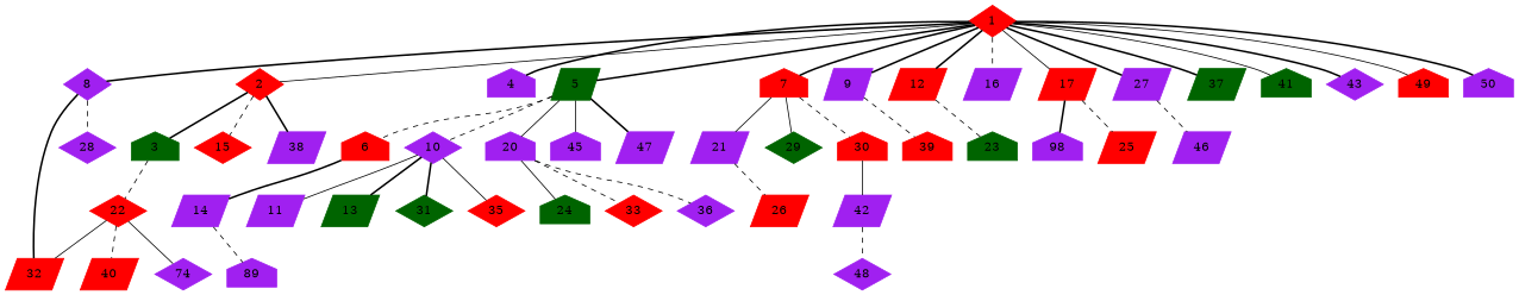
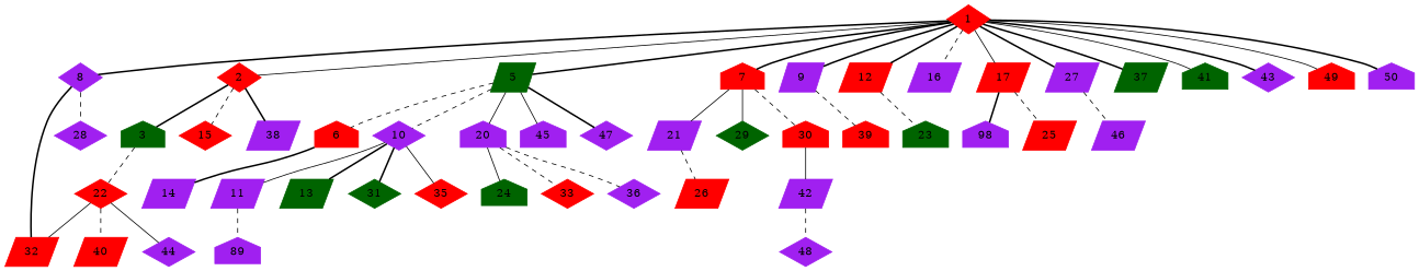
  graph {
    node [color=purple shape=parallelogram style=filled]
    edge [style=bold]
    1 [color=red shape=diamond]
    2 [color=red shape=diamond]
-   4 [shape=house]
    5 [color=darkgreen]
    7 [color=red shape=house]
    8 [shape=diamond]
    9
    12 [color=red]
    16
    17 [color=red]
    27
    37 [color=darkgreen]
    41 [color=darkgreen shape=house]
    43 [shape=diamond]
    49 [color=red shape=house]
    50 [shape=house]
    3 [color=darkgreen shape=house]
    15 [color=red shape=diamond]
    38
    6 [color=red shape=house]
    10 [shape=diamond]
    20 [shape=house]
    45 [shape=house]
-   47
+   47 [shape=diamond]
    21
    29 [color=darkgreen shape=diamond]
    30 [color=red shape=house]
    28 [shape=diamond]
    32 [color=red]
    39 [color=red shape=house]
    23 [color=darkgreen shape=house]
    n32 [label=98 shape=house]
    25 [color=red]
    46
    22 [color=red shape=diamond]
    40 [color=red]
-   44 [shape=diamond label=74]
+   44 [shape=diamond]
    14
    11
    13 [color=darkgreen]
    31 [color=darkgreen shape=diamond]
    35 [color=red shape=diamond]
    24 [color=darkgreen shape=house]
    33 [color=red shape=diamond]
    36 [shape=diamond]
    n46 [label=89 shape=house]
    26 [color=red]
    42
    48 [shape=diamond]
    1 -- 2 [style=solid]
-   1 -- 4
    1 -- 5
    1 -- 7
    1 -- 8
    1 -- 9
    1 -- 12
    1 -- 16 [style=dashed]
    1 -- 17 [style=solid]
    1 -- 27
    1 -- 37
    1 -- 41 [style=solid]
    1 -- 43
    1 -- 49 [style=solid]
    1 -- 50
    2 -- 3
    2 -- 15 [style=dashed]
    2 -- 38
    5 -- 6 [style=dashed]
    5 -- 10 [style=dashed]
    5 -- 20 [style=solid]
    5 -- 45 [style=solid]
    5 -- 47
    7 -- 21 [style=solid]
    7 -- 29 [style=solid]
    7 -- 30 [style=dashed]
    8 -- 28 [style=dashed]
    8 -- 32
    9 -- 39 [style=dashed]
    12 -- 23 [style=dashed]
    17 -- n32
    17 -- 25 [style=dashed]
    27 -- 46 [style=dashed]
    3 -- 22 [style=dashed]
    6 -- 14
    10 -- 11 [style=solid]
    10 -- 13
    10 -- 31
    10 -- 35 [style=solid]
    20 -- 24 [style=solid]
    20 -- 33 [style=dashed]
    20 -- 36 [style=dashed]
    21 -- 26 [style=dashed]
    30 -- 42 [style=solid]
    22 -- 32 [style=solid]
    22 -- 40 [style=dashed]
    22 -- 44 [style=solid]
-   14 -- n46 [style=dashed]
+   11 -- n46 [style=dashed]
    42 -- 48 [style=dashed]
  }
